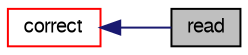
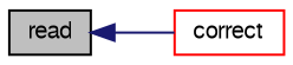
  digraph {
    rankdir=LR
    node [fontname=FreeSans fontsize=10 shape=record]
    n1 [color=black fillcolor=grey75 fontcolor=black height=0.2 label=read style=filled width=0.4]
    n2 [color=red height=0.2 label=correct width=0.4]
-   n2 -> n1 [color=midnightblue dir=back fontname=FreeSans fontsize=10 labelfontname=FreeSans labelfontsize=10 style=solid]
+   n1 -> n2 [color=midnightblue dir=back fontname=FreeSans fontsize=10 labelfontname=FreeSans labelfontsize=10 style=solid]
  }
